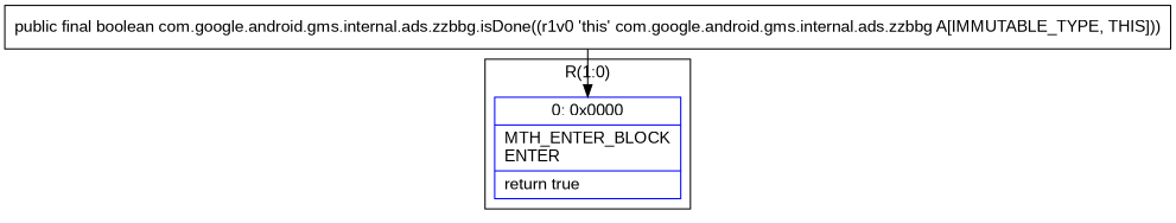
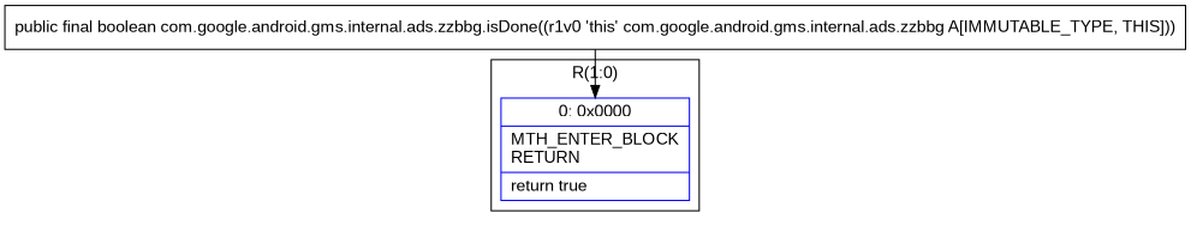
  digraph {
    fontname="Liberation Sans"
    node [shape=record fontname="Liberation Sans"]
-   n1 [color=blue label="{0\:\ 0x0000|MTH_ENTER_BLOCK\lENTER\l|return true\l}"]
+   n1 [color=blue label="{0\:\ 0x0000|MTH_ENTER_BLOCK\lRETURN\l|return true\l}"]
    n2 [label="{public final boolean com.google.android.gms.internal.ads.zzbbg.isDone((r1v0 'this' com.google.android.gms.internal.ads.zzbbg A[IMMUTABLE_TYPE, THIS])) }"]
    subgraph cluster_1 {
      label="R(1:0)"
      n1
    }
    n2 -> n1 [fontname="Liberation Sans"]
  }
